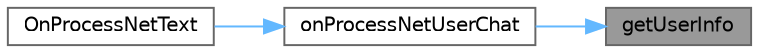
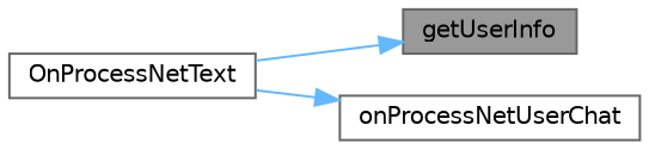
  digraph {
    rankdir=RL
    node [color=grey40 fillcolor=white fontname=Helvetica fontsize=10 shape=box style=filled]
    edge [color=steelblue1 dir=back fontname=Helvetica fontsize=10 labelfontname=Helvetica labelfontsize=10 style=solid]
    n1 [color=gray40 fillcolor=grey60 fontcolor=black height=0.2 label=getUserInfo width=0.4]
    n2 [height=0.2 label=onProcessNetUserChat width=0.4]
    n3 [height=0.2 label=OnProcessNetText width=0.4]
-   n1 -> n2
+   n1 -> n3
    n2 -> n3
  }
